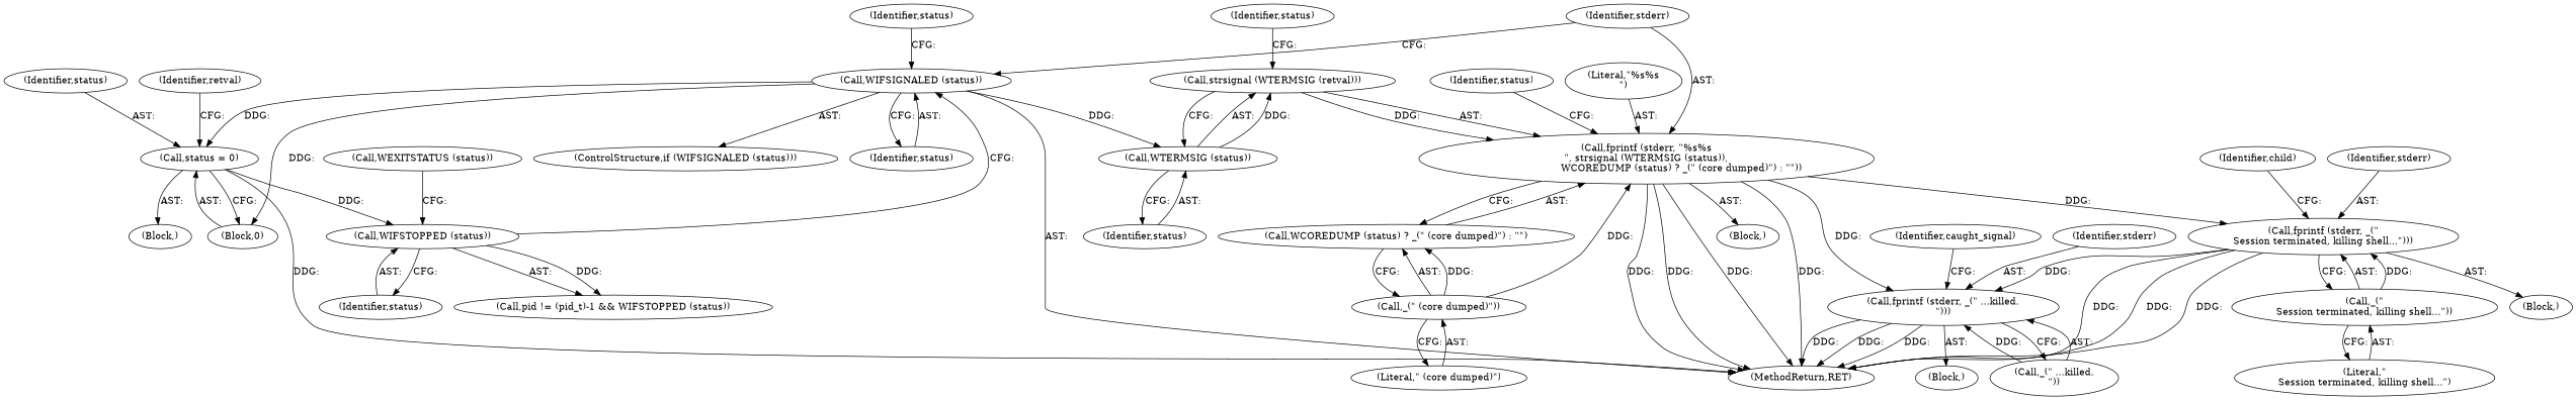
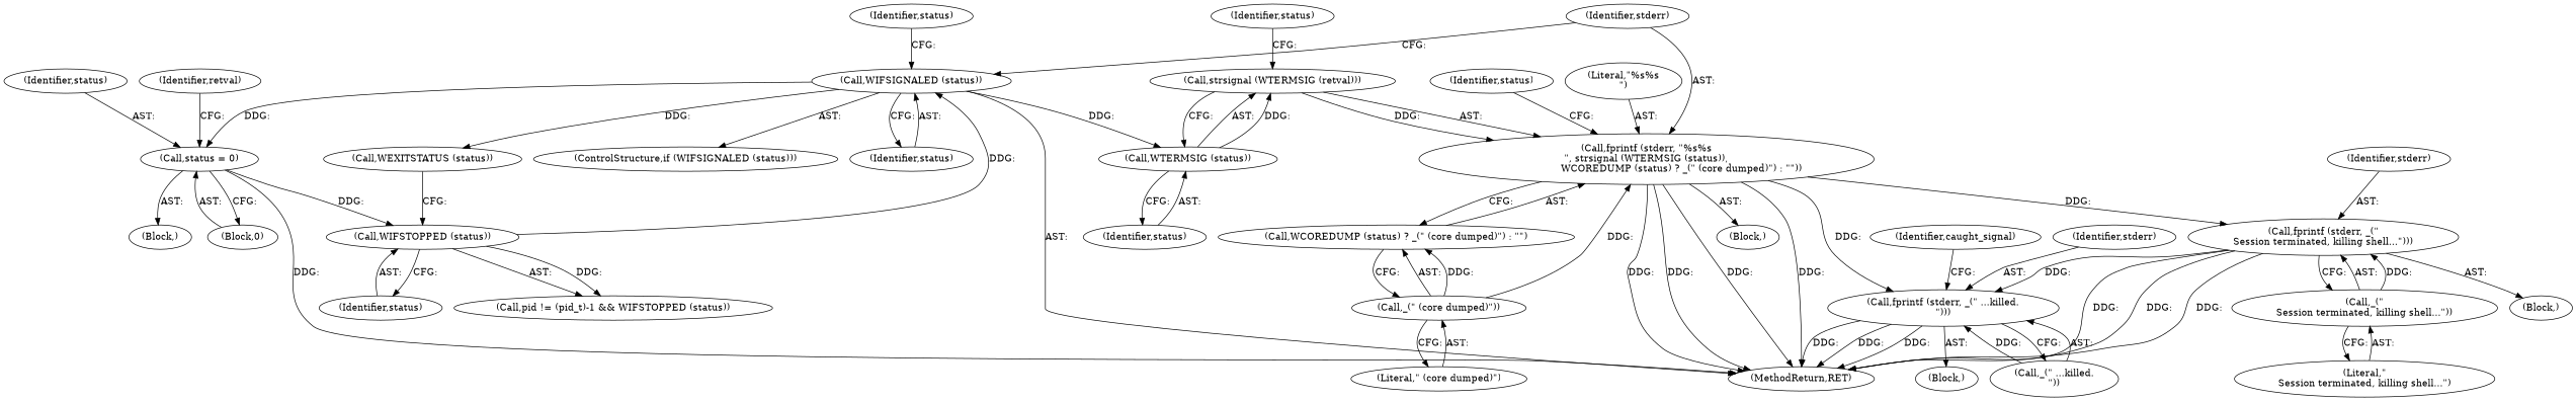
  digraph {
    n1 [label="(Call,fprintf (stderr, _(\"\nSession terminated, killing shell...\")))"]
    n2 [label="(Call,_(\"\nSession terminated, killing shell...\"))"]
    n3 [label="(Call,fprintf (stderr, _(\" ...killed.\n\")))"]
    n4 [label="(Block,)"]
    n5 [label="(MethodReturn,RET)"]
    n6 [label="(Literal,\"\nSession terminated, killing shell...\")"]
    n7 [label="(Block,)"]
    n8 [label="(Call,_(\" ...killed.\n\"))"]
    n9 [label="(Call,fprintf (stderr, \"%s%s\n\", strsignal (WTERMSIG (status)),\n                       WCOREDUMP (status) ? _(\" (core dumped)\") : \"\"))"]
    n10 [label="(Block,)"]
    n11 [label="(Call,WCOREDUMP (status) ? _(\" (core dumped)\") : \"\")"]
    n12 [label="(Call,_(\" (core dumped)\"))"]
    n13 [label="(Call,strsignal (WTERMSIG (retval)))"]
    n14 [label="(Call,WTERMSIG (status))"]
    n15 [label="(Identifier,status)"]
    n16 [label="(Call,WIFSIGNALED (status))"]
    n17 [label="(Call,WEXITSTATUS (status))"]
    n18 [label="(ControlStructure,if (WIFSIGNALED (status)))"]
    n19 [label="(Identifier,status)"]
    n20 [label="(Call,status = 0)"]
    n21 [label="(Call,WIFSTOPPED (status))"]
    n22 [label="(Block,)"]
    n23 [label="(Block,0)"]
    n24 [label="(Call,pid != (pid_t)-1 && WIFSTOPPED (status))"]
    n25 [label="(Identifier,status)"]
    n26 [label="(Literal,\" (core dumped)\")"]
-   n27 [label="(Identifier,child)"]
    n28 [label="(Identifier,status)"]
    n29 [label="(Identifier,retval)"]
    n30 [label="(Literal,\"%s%s\n\")"]
    n31 [label="(Identifier,status)"]
    n32 [label="(Identifier,status)"]
    n33 [label="(Identifier,status)"]
    n34 [label="(Identifier,stderr)"]
    n35 [label="(Identifier,caught_signal)"]
    n36 [label="(Identifier,stderr)"]
    n37 [label="(Identifier,stderr)"]
    n1 -> n2 [label="CFG: "]
    n1 -> n3 [label="DDG: "]
    n1 -> n4 [label="AST: "]
    n1 -> n5 [label="DDG: "]
    n1 -> n5 [label="DDG: "]
    n1 -> n5 [label="DDG: "]
    n2 -> n1 [label="AST: "]
    n2 -> n1 [label="DDG: "]
    n2 -> n6 [label="CFG: "]
    n3 -> n5 [label="DDG: "]
    n3 -> n5 [label="DDG: "]
    n3 -> n5 [label="DDG: "]
    n3 -> n7 [label="AST: "]
    n3 -> n8 [label="CFG: "]
    n6 -> n2 [label="AST: "]
    n8 -> n3 [label="AST: "]
    n8 -> n3 [label="DDG: "]
    n9 -> n1 [label="DDG: "]
    n9 -> n3 [label="DDG: "]
    n9 -> n5 [label="DDG: "]
    n9 -> n5 [label="DDG: "]
    n9 -> n5 [label="DDG: "]
    n9 -> n5 [label="DDG: "]
    n9 -> n10 [label="AST: "]
    n9 -> n11 [label="CFG: "]
    n11 -> n9 [label="AST: "]
    n11 -> n12 [label="CFG: "]
    n12 -> n9 [label="DDG: "]
    n12 -> n11 [label="AST: "]
    n12 -> n11 [label="DDG: "]
    n12 -> n26 [label="CFG: "]
    n13 -> n9 [label="AST: "]
    n13 -> n9 [label="DDG: "]
    n13 -> n14 [label="CFG: "]
    n14 -> n13 [label="AST: "]
    n14 -> n13 [label="DDG: "]
    n14 -> n15 [label="CFG: "]
    n15 -> n14 [label="AST: "]
    n16 -> n5 [label="AST: "]
    n16 -> n14 [label="DDG: "]
-   n16 -> n23 [label="DDG: "]
+   n16 -> n17 [label="DDG: "]
    n16 -> n18 [label="AST: "]
    n16 -> n19 [label="CFG: "]
    n16 -> n20 [label="DDG: "]
    n17 -> n21 [label="CFG: "]
    n19 -> n16 [label="AST: "]
    n20 -> n5 [label="DDG: "]
    n20 -> n21 [label="DDG: "]
    n20 -> n22 [label="AST: "]
    n20 -> n23 [label="CFG: "]
-   n21 -> n16 [label="CFG: "]
+   n21 -> n16 [label="DDG: "]
    n21 -> n24 [label="AST: "]
    n21 -> n24 [label="DDG: "]
    n21 -> n25 [label="CFG: "]
    n23 -> n20 [label="AST: "]
    n25 -> n21 [label="AST: "]
    n26 -> n12 [label="AST: "]
-   n27 -> n1 [label="CFG: "]
    n28 -> n9 [label="CFG: "]
    n29 -> n20 [label="CFG: "]
    n30 -> n9 [label="AST: "]
    n31 -> n16 [label="CFG: "]
    n32 -> n13 [label="CFG: "]
    n33 -> n20 [label="AST: "]
    n34 -> n9 [label="AST: "]
    n34 -> n16 [label="CFG: "]
    n35 -> n3 [label="CFG: "]
    n36 -> n1 [label="AST: "]
    n37 -> n3 [label="AST: "]
  }
